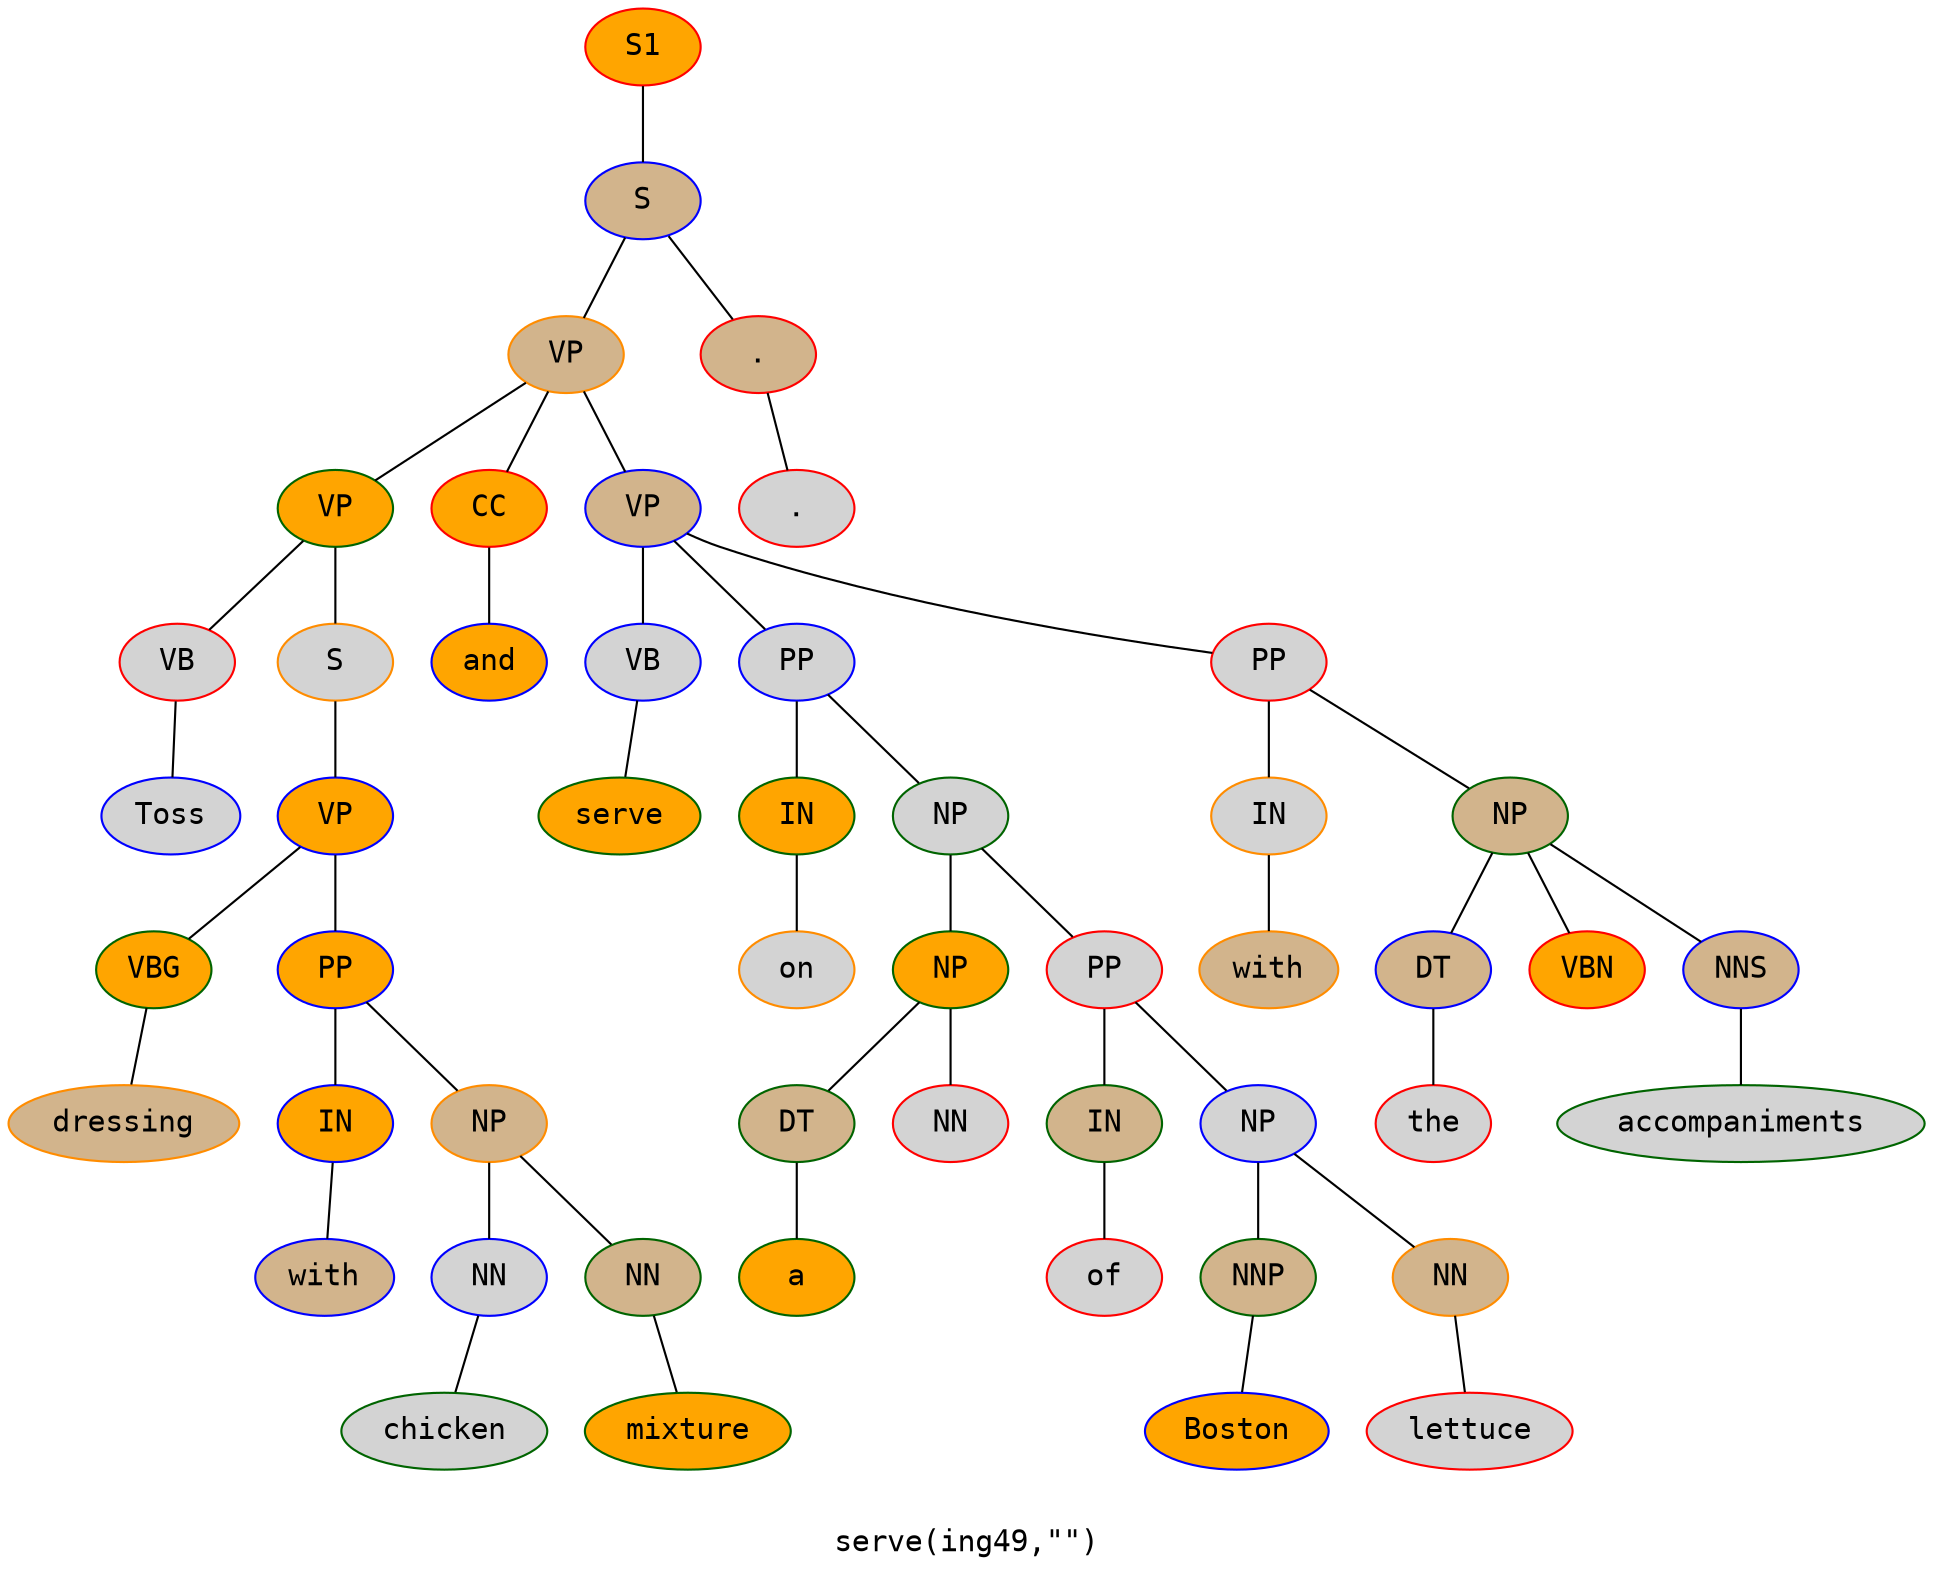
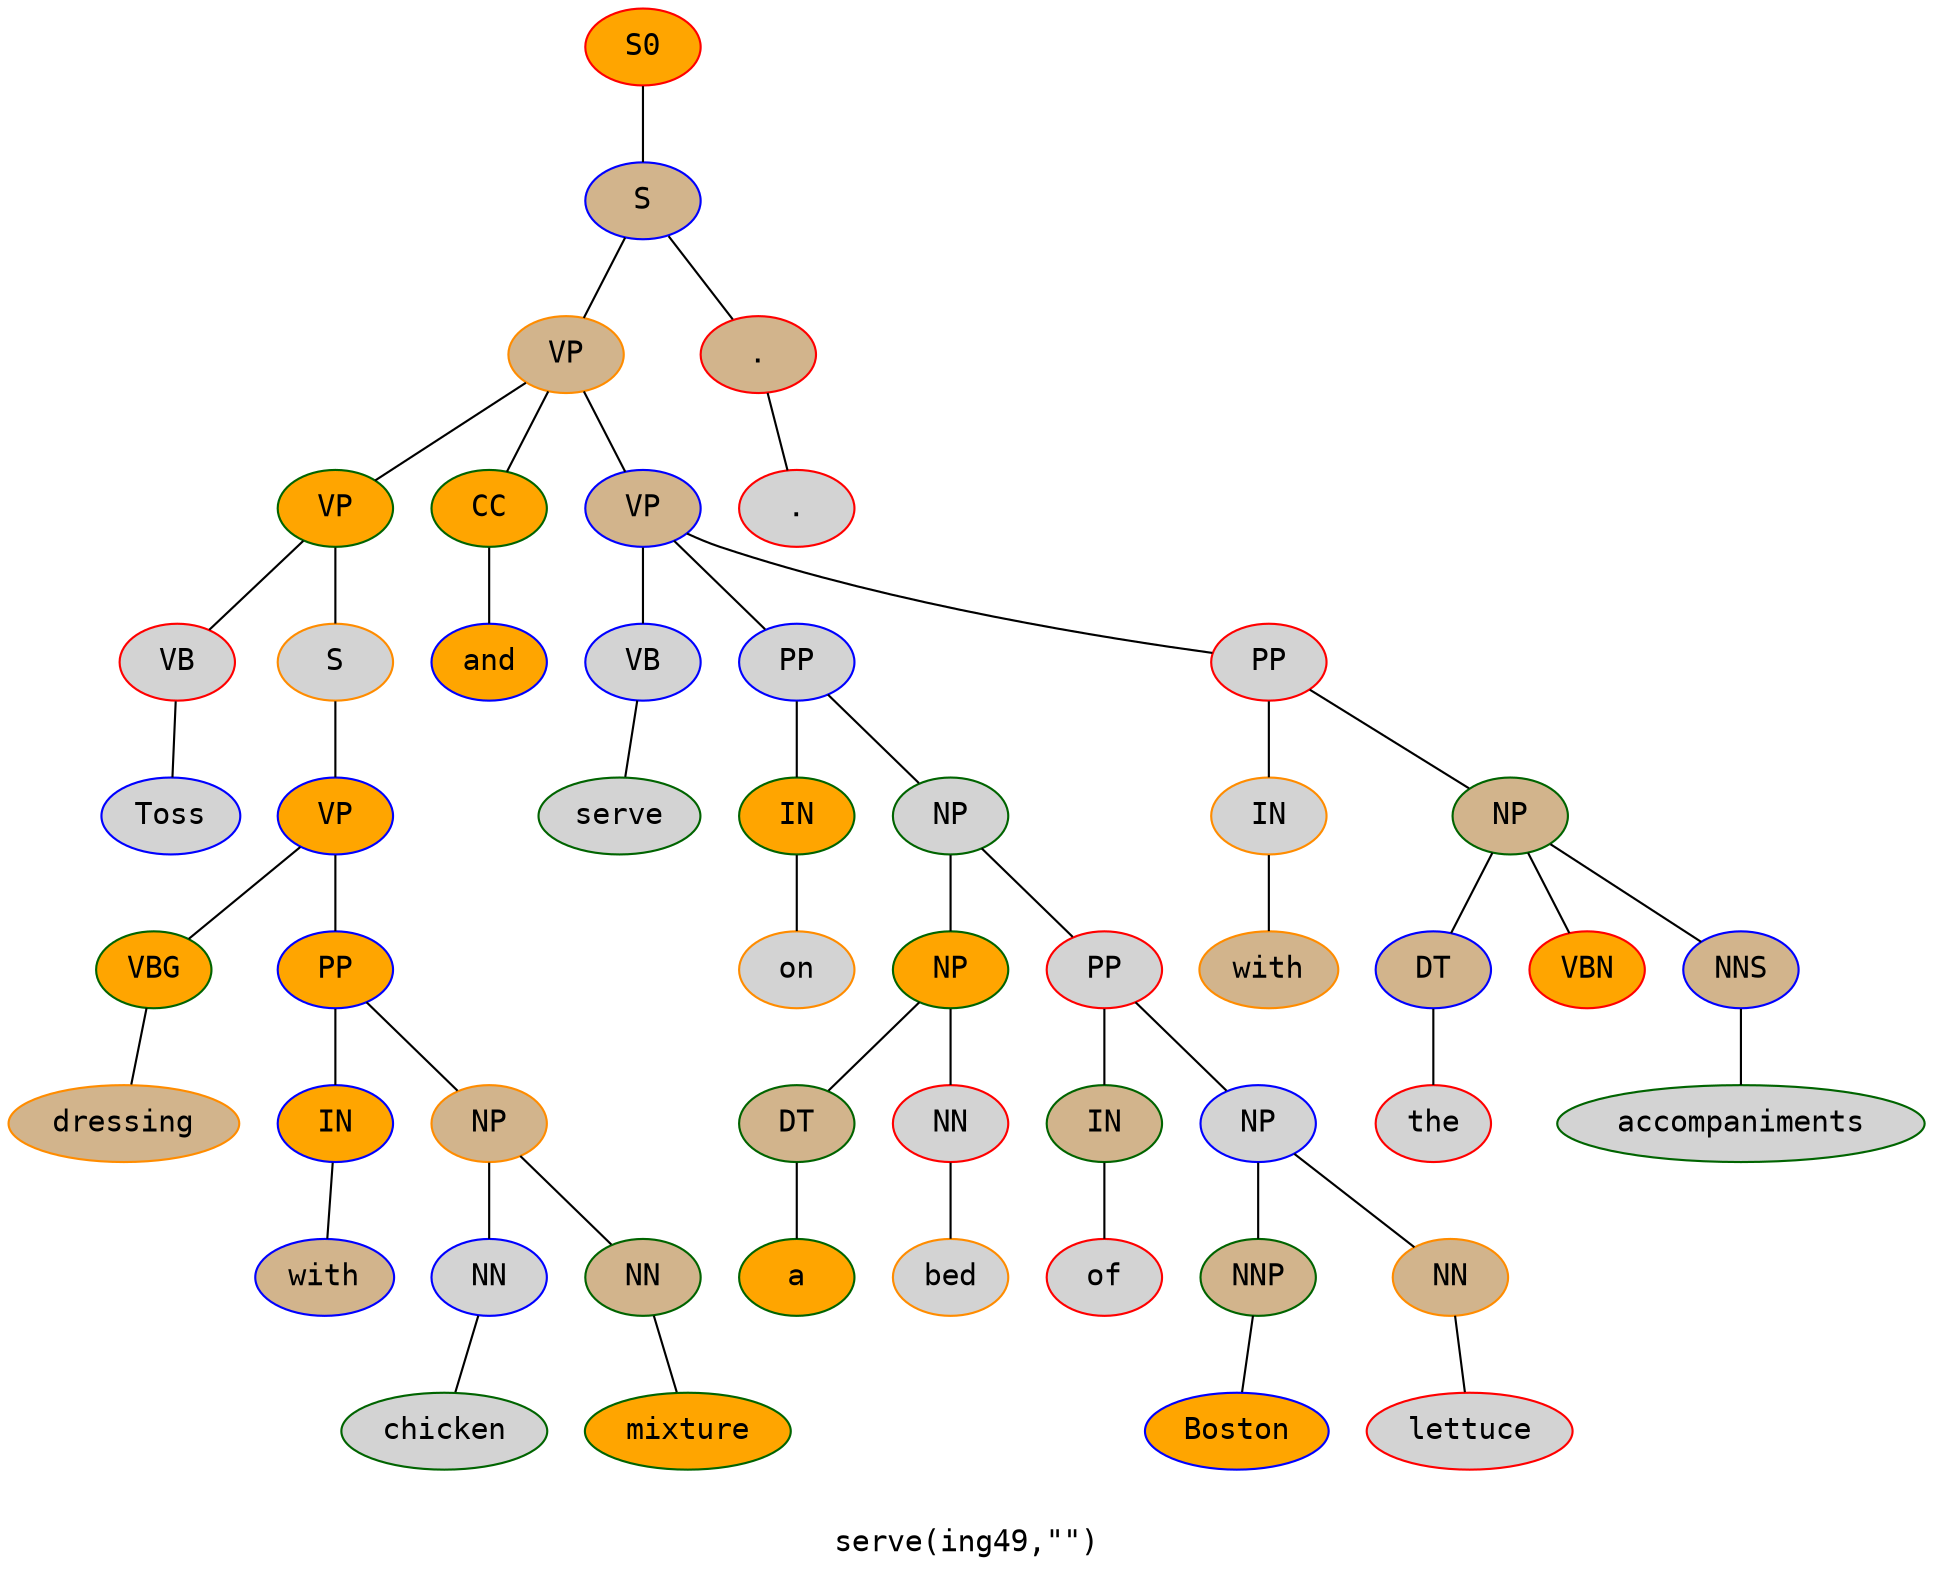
  graph {
    fontname="DejaVu Sans Mono"
    label="serve(ing49,\"\")"
    node [color=darkgreen fillcolor=lightgrey fontname="DejaVu Sans Mono" style=filled]
    edge [fontname="DejaVu Sans Mono"]
-   n1 [color=red fillcolor=orange label=S1]
+   n1 [color=red fillcolor=orange label=S0]
    n2 [color=blue fillcolor=tan label=S]
    n3 [color=darkorange fillcolor=tan label=VP]
    n4 [color=red fillcolor=tan label="."]
    n5 [fillcolor=orange label=VP]
-   n6 [color=red fillcolor=orange label=CC]
+   n6 [fillcolor=orange label=CC]
    n7 [color=blue fillcolor=tan label=VP]
    n8 [color=red label="."]
    n9 [color=red label=VB]
    n10 [color=darkorange label=S]
    n11 [color=blue fillcolor=orange label=and]
    n12 [color=blue label=VB]
    n13 [color=blue label=PP]
    n14 [color=red label=PP]
    n15 [color=blue label=Toss]
    n16 [color=blue fillcolor=orange label=VP]
    n17 [fillcolor=orange label=VBG]
    n18 [color=blue fillcolor=orange label=PP]
    n19 [color=darkorange fillcolor=tan label=dressing]
    n20 [color=blue fillcolor=orange label=IN]
    n21 [color=darkorange fillcolor=tan label=NP]
    n22 [color=blue fillcolor=tan label=with]
    n23 [color=blue label=NN]
    n24 [fillcolor=tan label=NN]
    n25 [label=chicken]
    n26 [fillcolor=orange label=mixture]
-   n27 [fillcolor=orange label=serve]
+   n27 [label=serve]
    n28 [fillcolor=orange label=IN]
    n29 [label=NP]
    n30 [color=darkorange label=IN]
    n31 [fillcolor=tan label=NP]
    n32 [color=darkorange label=on]
    n33 [fillcolor=orange label=NP]
    n34 [color=red label=PP]
    n35 [fillcolor=tan label=DT]
    n36 [color=red label=NN]
    n37 [fillcolor=tan label=IN]
    n38 [color=blue label=NP]
    n39 [fillcolor=orange label=a]
+   n40 [color=darkorange label=bed]
    n41 [color=red label=of]
    n42 [fillcolor=tan label=NNP]
    n43 [color=darkorange fillcolor=tan label=NN]
    n44 [color=blue fillcolor=orange label=Boston]
    n45 [color=red label=lettuce]
    n46 [color=darkorange fillcolor=tan label=with]
    n47 [color=blue fillcolor=tan label=DT]
    n48 [color=red fillcolor=orange label=VBN]
    n49 [color=blue fillcolor=tan label=NNS]
    n50 [color=red label=the]
    n51 [label=accompaniments]
    n1 -- n2
    n2 -- n3
    n2 -- n4
    n3 -- n5
    n3 -- n6
    n3 -- n7
    n4 -- n8
    n5 -- n9
    n5 -- n10
    n6 -- n11
    n7 -- n12
    n7 -- n13
    n7 -- n14
    n9 -- n15
    n10 -- n16
    n12 -- n27
    n13 -- n28
    n13 -- n29
    n14 -- n30
    n14 -- n31
    n16 -- n17
    n16 -- n18
    n17 -- n19
    n18 -- n20
    n18 -- n21
    n20 -- n22
    n21 -- n23
    n21 -- n24
    n23 -- n25
    n24 -- n26
    n28 -- n32
    n29 -- n33
    n29 -- n34
    n30 -- n46
    n31 -- n47
    n31 -- n48
    n31 -- n49
    n33 -- n35
    n33 -- n36
    n34 -- n37
    n34 -- n38
    n35 -- n39
+   n36 -- n40
    n37 -- n41
    n38 -- n42
    n38 -- n43
    n42 -- n44
    n43 -- n45
    n47 -- n50
    n49 -- n51
  }
